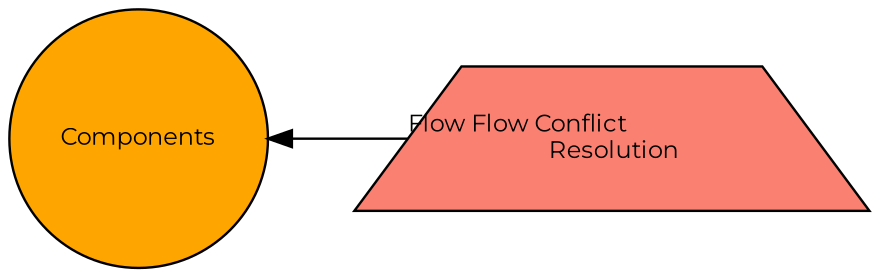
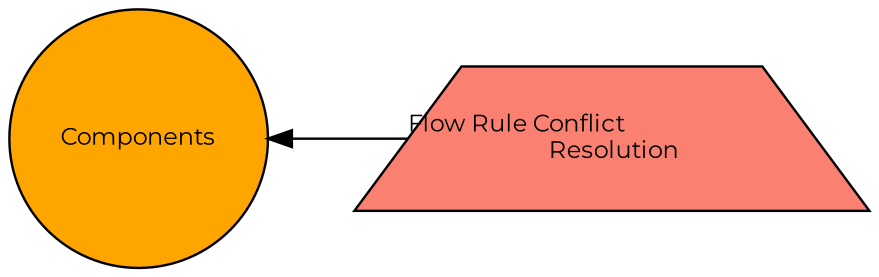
  digraph {
    rankdir=LR
    fontname=Montserrat
    node [color=black fontname=Montserrat fontsize=10 style=filled]
-   n1 [fillcolor=salmon fontcolor=black height=0.2 label="Flow Flow Conflict\l Resolution" shape=trapezium width=0.4]
+   n1 [fillcolor=salmon fontcolor=black height=0.2 label="Flow Rule Conflict\l Resolution" shape=trapezium width=0.4]
    n2 [fillcolor=orange height=0.2 label=Components shape=circle width=0.4]
    n2 -> n1 [dir=back fontname=Montserrat fontsize=10 labelfontname=Helvetica labelfontsize=10 shape=plaintext style=solid]
  }
